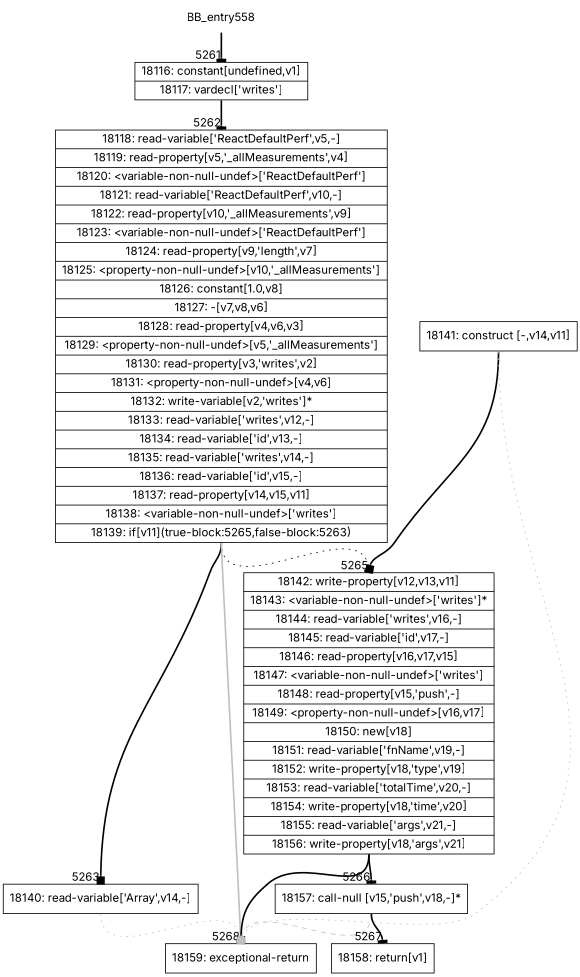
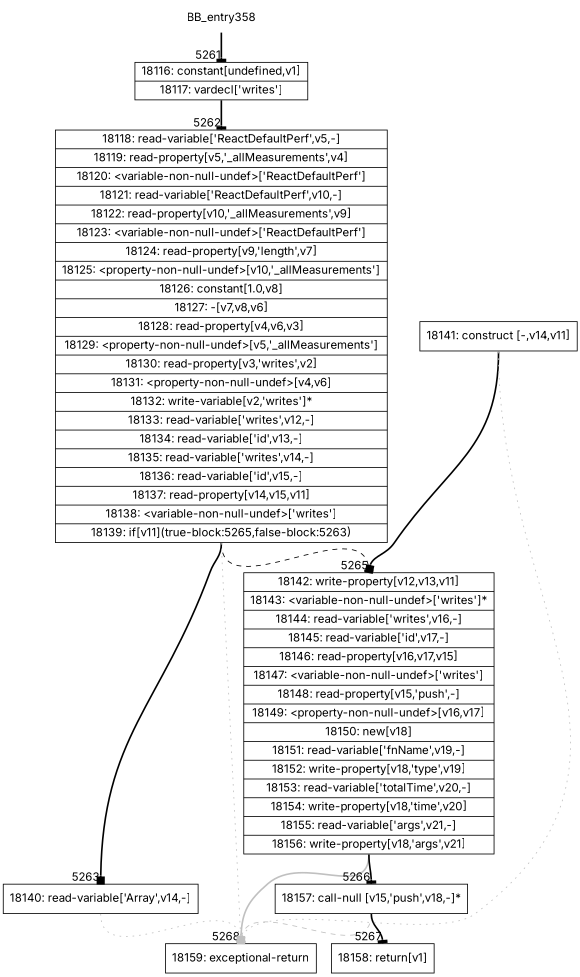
  digraph {
    fontname=Inter
    rankdir=TD
    node [fontname=Inter shape=record]
    edge [arrowhead=tee fontname=Inter headport=n style=bold tailport=s]
-   BB_entry358 [shape=none label=BB_entry558]
+   BB_entry358 [shape=none]
    n2 [label="{18116: constant[undefined,v1]|18117: vardecl['writes']}"]
    n3 [label="{18118: read-variable['ReactDefaultPerf',v5,-]|18119: read-property[v5,'_allMeasurements',v4]|18120: \<variable-non-null-undef\>['ReactDefaultPerf']|18121: read-variable['ReactDefaultPerf',v10,-]|18122: read-property[v10,'_allMeasurements',v9]|18123: \<variable-non-null-undef\>['ReactDefaultPerf']|18124: read-property[v9,'length',v7]|18125: \<property-non-null-undef\>[v10,'_allMeasurements']|18126: constant[1.0,v8]|18127: -[v7,v8,v6]|18128: read-property[v4,v6,v3]|18129: \<property-non-null-undef\>[v5,'_allMeasurements']|18130: read-property[v3,'writes',v2]|18131: \<property-non-null-undef\>[v4,v6]|18132: write-variable[v2,'writes']*|18133: read-variable['writes',v12,-]|18134: read-variable['id',v13,-]|18135: read-variable['writes',v14,-]|18136: read-variable['id',v15,-]|18137: read-property[v14,v15,v11]|18138: \<variable-non-null-undef\>['writes']|18139: if[v11](true-block:5265,false-block:5263)}"]
    n4 [label="{18142: write-property[v12,v13,v11]|18143: \<variable-non-null-undef\>['writes']*|18144: read-variable['writes',v16,-]|18145: read-variable['id',v17,-]|18146: read-property[v16,v17,v15]|18147: \<variable-non-null-undef\>['writes']|18148: read-property[v15,'push',-]|18149: \<property-non-null-undef\>[v16,v17]|18150: new[v18]|18151: read-variable['fnName',v19,-]|18152: write-property[v18,'type',v19]|18153: read-variable['totalTime',v20,-]|18154: write-property[v18,'time',v20]|18155: read-variable['args',v21,-]|18156: write-property[v18,'args',v21]}"]
    n5 [label="{18140: read-variable['Array',v14,-]}"]
    n6 [label="{18159: exceptional-return}"]
    n7 [label="{18157: call-null [v15,'push',v18,-]*}"]
    n8 [label="{18158: return[v1]}"]
    n9 [label="{18141: construct [-,v14,v11]}"]
    BB_entry358 -> n2 [headlabel="    5261"]
    n2 -> n3 [headlabel="      5262"]
-   n3 -> n4 [headlabel="      5265" style=dotted]
+   n3 -> n4 [headlabel="      5265" style=dashed]
    n3 -> n5 [arrowhead=box headlabel="      5263"]
-   n3 -> n6 [color=gray headlabel="      5268"]
-   n4 -> n6 [arrowhead=box color=black]
+   n3 -> n6 [color=gray headlabel="      5268" style=dotted]
+   n4 -> n6 [arrowhead=box color=gray]
    n4 -> n7 [headlabel="      5266"]
    n5 -> n6 [arrowhead=box color=gray style=dotted]
    n7 -> n6 [arrowhead=box color=gray style=dashed]
    n7 -> n8 [headlabel="      5267"]
    n9 -> n4 [arrowhead=box]
    n9 -> n6 [color=gray style=dotted]
  }
